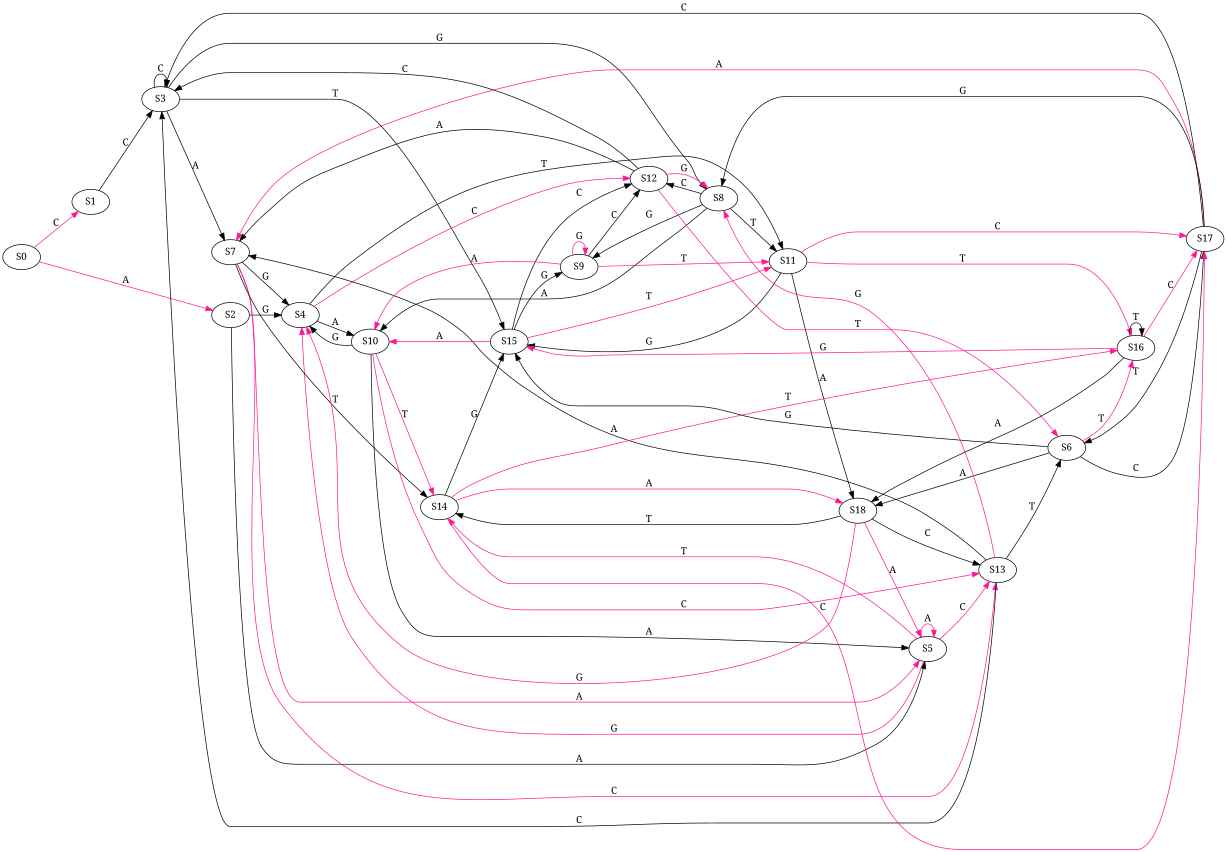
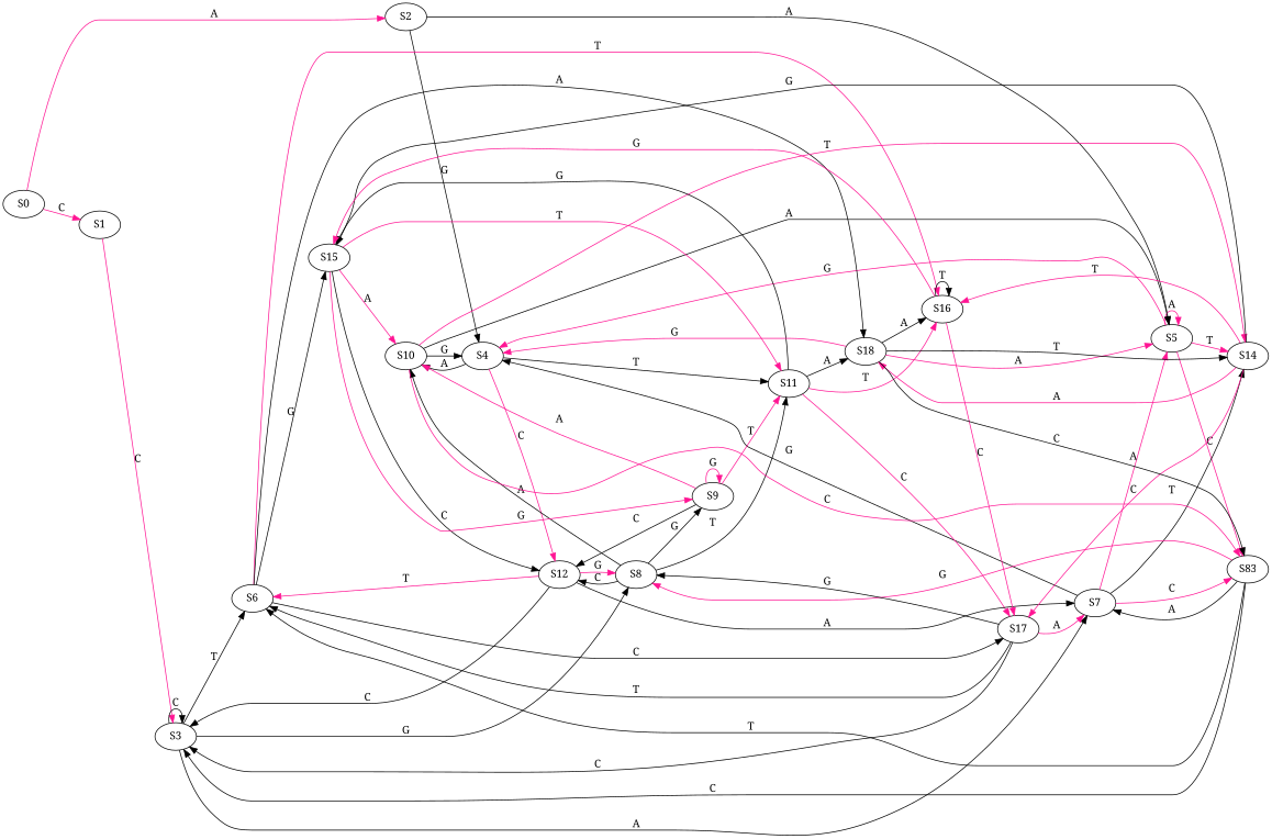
  strict digraph {
    fontname="Noto Serif"
    rankdir=LR
    node [fontname="Noto Serif"]
    edge [color=black fontname="Noto Serif"]
    S0
    S1
    S2
    S3
    S4
    S5
    S6
    S7
    S8
    S10
    S11
    S12
-   S13
+   S13 [label=S83]
    S14
    S15
    S16
    S17
    S18
    S9
    S0 -> S1 [color=deeppink label=C]
    S0 -> S2 [color=deeppink label=A]
-   S1 -> S3 [label=C]
+   S1 -> S3 [color=deeppink label=C]
    S2 -> S4 [label=G]
    S2 -> S5 [label=A]
    S3 -> S3 [label=C]
-   S3 -> S15 [label=T]
+   S3 -> S6 [label=T]
    S3 -> S7 [label=A]
    S3 -> S8 [label=G]
    S4 -> S10 [label=A]
    S4 -> S11 [label=T]
    S4 -> S12 [color=deeppink label=C]
    S5 -> S4 [color=deeppink label=G]
    S5 -> S5 [color=deeppink label=A]
    S5 -> S13 [color=deeppink label=C]
    S5 -> S14 [color=deeppink label=T]
    S6 -> S15 [label=G]
    S6 -> S16 [color=deeppink label=T]
    S6 -> S17 [label=C]
    S6 -> S18 [label=A]
    S7 -> S4 [label=G]
    S7 -> S5 [color=deeppink label=A]
    S7 -> S13 [color=deeppink label=C]
    S7 -> S14 [label=T]
    S8 -> S10 [label=A]
    S8 -> S11 [label=T]
    S8 -> S12 [label=C]
    S8 -> S9 [label=G]
    S10 -> S4 [label=G]
    S10 -> S5 [label=A]
    S10 -> S13 [color=deeppink label=C]
    S10 -> S14 [color=deeppink label=T]
    S11 -> S15 [label=G]
    S11 -> S16 [color=deeppink label=T]
    S11 -> S17 [color=deeppink label=C]
    S11 -> S18 [label=A]
    S12 -> S3 [label=C]
    S12 -> S6 [color=deeppink label=T]
    S12 -> S7 [label=A]
    S12 -> S8 [color=deeppink label=G]
    S13 -> S3 [label=C]
    S13 -> S6 [label=T]
    S13 -> S7 [label=A]
    S13 -> S8 [color=deeppink label=G]
    S14 -> S15 [label=G]
    S14 -> S16 [color=deeppink label=T]
    S14 -> S17 [color=deeppink label=C]
    S14 -> S18 [color=deeppink label=A]
    S15 -> S10 [color=deeppink label=A]
    S15 -> S11 [color=deeppink label=T]
    S15 -> S12 [label=C]
-   S15 -> S9 [label=G]
+   S15 -> S9 [color=deeppink label=G]
    S16 -> S15 [color=deeppink label=G]
    S16 -> S16 [label=T]
    S16 -> S17 [color=deeppink label=C]
-   S16 -> S18 [label=A]
+   S18 -> S16 [label=A]
    S17 -> S3 [label=C]
    S17 -> S6 [label=T]
    S17 -> S7 [color=deeppink label=A]
    S17 -> S8 [label=G]
    S18 -> S4 [color=deeppink label=G]
    S18 -> S5 [color=deeppink label=A]
    S18 -> S13 [label=C]
    S18 -> S14 [label=T]
    S9 -> S10 [color=deeppink label=A]
    S9 -> S11 [color=deeppink label=T]
    S9 -> S12 [label=C]
    S9 -> S9 [color=deeppink label=G]
  }
